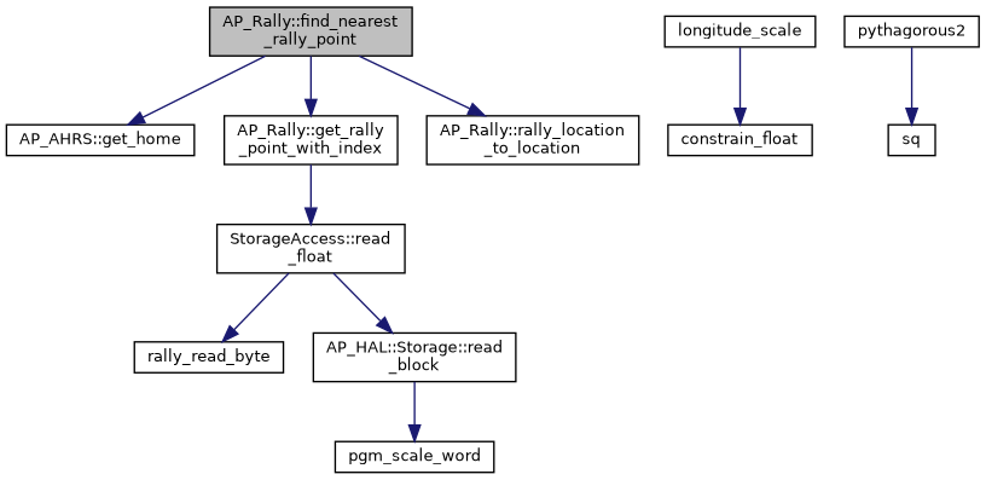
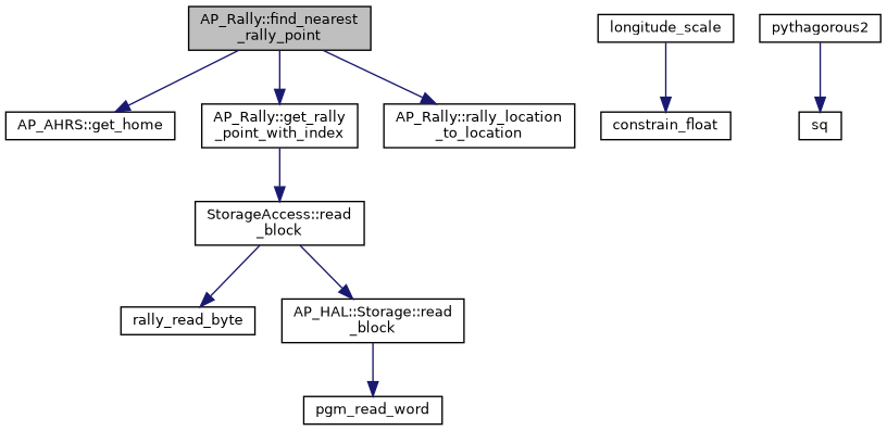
  digraph {
    rankdir=TB
    node [color=black fillcolor=white fontname=Helvetica fontsize=10 shape=record style=filled]
    edge [color=midnightblue fontname=Helvetica fontsize=10 labelfontname=Helvetica labelfontsize=10 style=solid]
    n1 [fillcolor=grey75 fontcolor=black height=0.2 label="AP_Rally::find_nearest\l_rally_point" width=0.4]
    n2 [height=0.2 label="AP_AHRS::get_home" width=0.4]
    n3 [height=0.2 label="AP_Rally::get_rally\l_point_with_index" width=0.4]
    n4 [height=0.2 label="AP_Rally::rally_location\l_to_location" width=0.4]
-   n5 [height=0.2 label="StorageAccess::read\l_float" width=0.4]
+   n5 [height=0.2 label="StorageAccess::read\l_block" width=0.4]
    n6 [height=0.2 label=rally_read_byte width=0.4]
    n7 [height=0.2 label="AP_HAL::Storage::read\l_block" width=0.4]
-   n8 [height=0.2 label=pgm_scale_word width=0.4]
+   n8 [height=0.2 label=pgm_read_word width=0.4]
    n9 [height=0.2 label=longitude_scale width=0.4]
    n10 [height=0.2 label=constrain_float width=0.4]
    n11 [height=0.2 label=pythagorous2 width=0.4]
    n12 [height=0.2 label=sq width=0.4]
    n1 -> n2
    n1 -> n3
    n1 -> n4
    n3 -> n5
    n5 -> n6
    n5 -> n7
    n7 -> n8
    n9 -> n10
    n11 -> n12
  }
